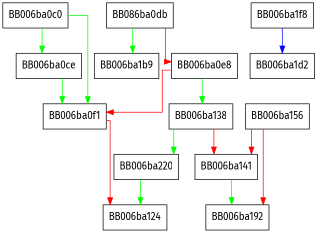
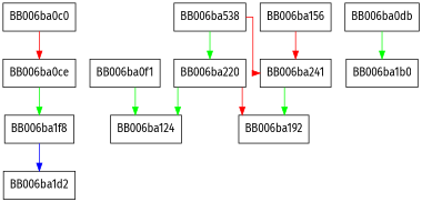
  digraph {
    fontname="Fira Sans"
    splines=ortho
    node [fontname="Fira Sans" shape=box]
    edge [color=green fontname="Fira Sans"]
    BB006ba0c0
    BB006ba0f1
    BB006ba0ce
    BB006ba124
    BB006ba1f8
    BB006ba1d2
-   BB006ba0db [label=BB086ba0db]
-   BB006ba1b0 [label=BB006ba1b9]
-   BB006ba0e8
-   BB006ba138
+   BB006ba0db
+   BB006ba1b0
+   BB006ba138 [label=BB006ba538]
    BB006ba220
-   BB006ba141
+   BB006ba141 [label=BB006ba241]
    BB006ba192
    BB006ba156
-   BB006ba0c0 -> BB006ba0f1
-   BB006ba0c0 -> BB006ba0ce
-   BB006ba0f1 -> BB006ba124 [color=red]
-   BB006ba0ce -> BB006ba0f1
+   BB006ba0c0 -> BB006ba0ce [color=red]
+   BB006ba0f1 -> BB006ba124
+   BB006ba0ce -> BB006ba1f8
    BB006ba1f8 -> BB006ba1d2 [color=blue]
    BB006ba0db -> BB006ba1b0
-   BB006ba0db -> BB006ba0e8 [color=red]
-   BB006ba0e8 -> BB006ba0f1 [color=red]
-   BB006ba0e8 -> BB006ba138
    BB006ba138 -> BB006ba220
    BB006ba138 -> BB006ba141 [color=red]
    BB006ba220 -> BB006ba124
    BB006ba141 -> BB006ba192
    BB006ba156 -> BB006ba141 [color=red]
-   BB006ba156 -> BB006ba192 [color=red]
+   BB006ba220 -> BB006ba192 [color=red]
  }
